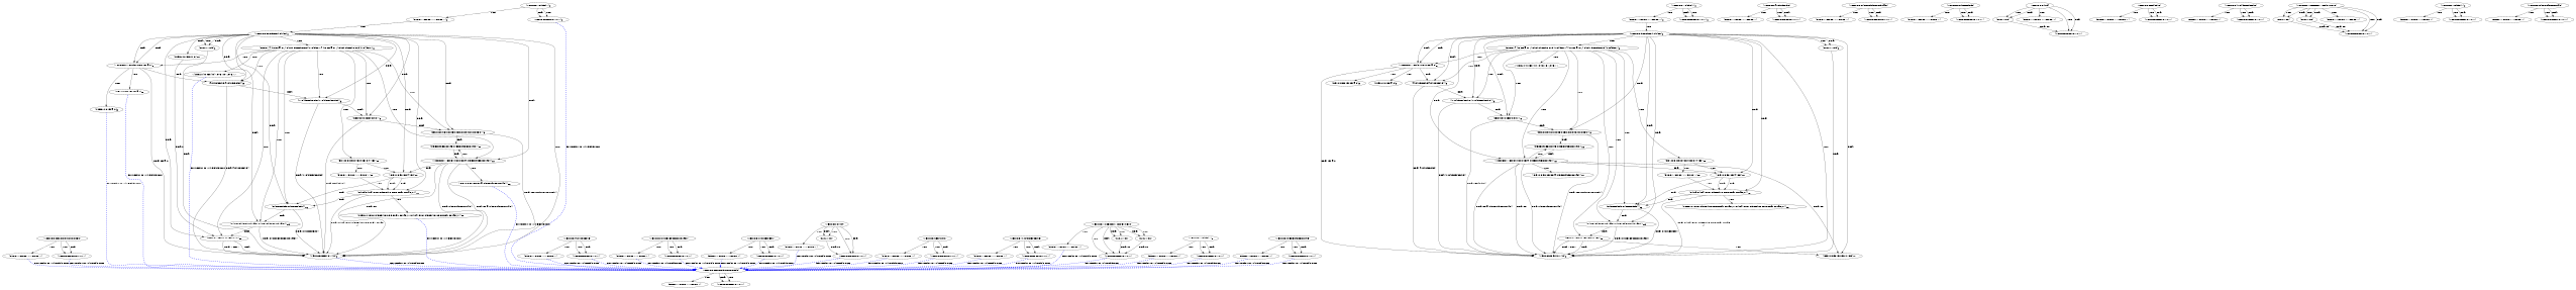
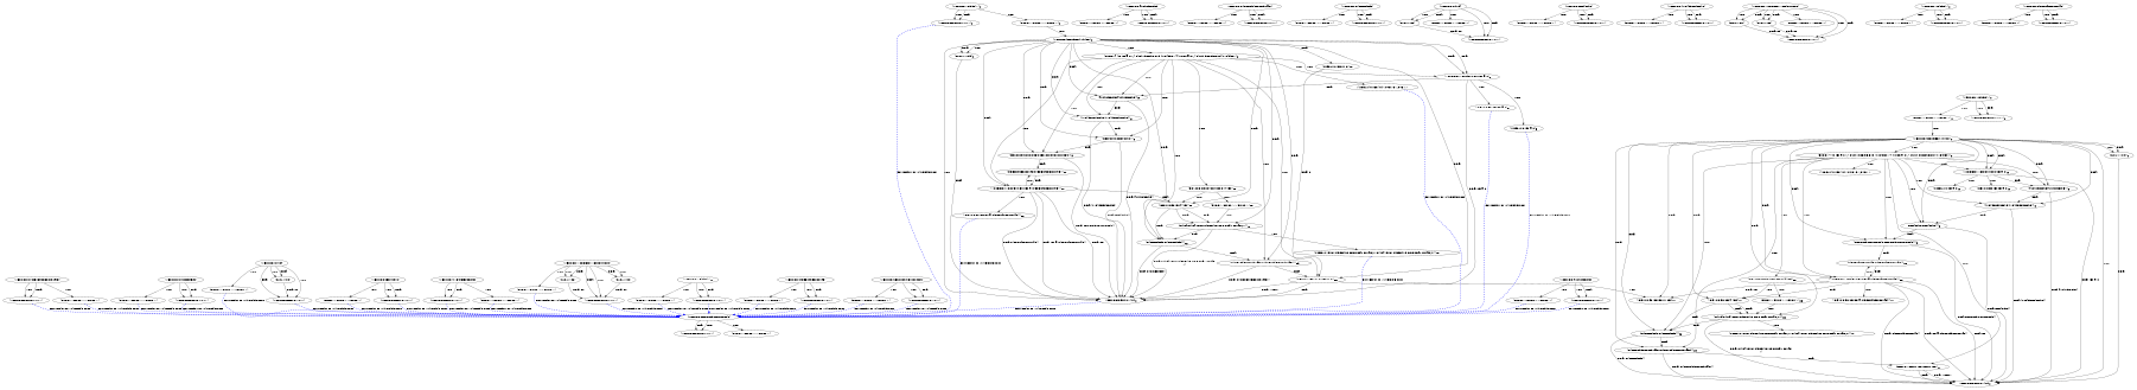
  digraph {
    fontname="DejaVu Sans"
    node [fontname="DejaVu Sans"]
    edge [fontname="DejaVu Sans"]
    n1 [label=<(METHOD,setup_qbman_portals)>]
    n2 [label=<(BLOCK,&lt;empty&gt;,&lt;empty&gt;)>]
    n3 [label=<(METHOD_RETURN,ANY)>]
    n4 [label=<(METHOD,&lt;global&gt;)<SUB>1</SUB>>]
    n5 [label=<(BLOCK,&lt;empty&gt;,&lt;empty&gt;)<SUB>1</SUB>>]
    n6 [label=<(METHOD_RETURN,ANY)<SUB>1</SUB>>]
    n7 [label=<(METHOD,board_early_init_r)<SUB>1</SUB>>]
    n8 [label=<(PARAM,void)<SUB>1</SUB>>]
    n9 [label=<(BLOCK,{ 	int ret = 0; 	/* Flush d-cache and invalidat...,{ 	int ret = 0; 	/* Flush d-cache and invalidat...)<SUB>2</SUB>>]
    n10 [label=<(&lt;operator&gt;.assignment,ret = 0)<SUB>3</SUB>>]
    n11 [label=<(flush_dcache,flush_dcache())<SUB>5</SUB>>]
    n12 [label=<(invalidate_icache,invalidate_icache())<SUB>6</SUB>>]
    n13 [label=<(set_liodns,set_liodns())<SUB>8</SUB>>]
    n14 [label=<(setup_qbman_portals,setup_qbman_portals())<SUB>9</SUB>>]
    n15 [label=<(&lt;operator&gt;.assignment,ret = trigger_fpga_config())<SUB>11</SUB>>]
    n16 [label=<(IDENTIFIER,ret,if (ret))<SUB>12</SUB>>]
    n17 [label=<(printf,printf(&quot;error triggering PCIe FPGA config\n&quot;))<SUB>13</SUB>>]
    n18 [label=<(qrio_set_leds,qrio_set_leds())<SUB>16</SUB>>]
    n19 [label=<(qrio_enable_app_buffer,qrio_enable_app_buffer())<SUB>19</SUB>>]
    n20 [label=<(IDENTIFIER,ret,return ret;)<SUB>21</SUB>>]
    n21 [label=<(METHOD_RETURN,int)<SUB>1</SUB>>]
    n22 [label="<(LOCAL,int ret: int)<SUB>3</SUB>>"]
    n23 [label=<(CONTROL_STRUCTURE,IF,if (ret))<SUB>12</SUB>>]
    n24 [label=<(RETURN,return ret;,return ret;)<SUB>21</SUB>>]
    n25 [label=<(IDENTIFIER,ret,ret = 0)<SUB>3</SUB>>]
    n26 [label=<(LITERAL,0,ret = 0)<SUB>3</SUB>>]
    n27 [label=<(trigger_fpga_config,trigger_fpga_config())<SUB>11</SUB>>]
    n28 [label=<(IDENTIFIER,ret,ret = trigger_fpga_config())<SUB>11</SUB>>]
    n29 [label=<(LITERAL,&quot;error triggering PCIe FPGA config\n&quot;,printf(&quot;error triggering PCIe FPGA config\n&quot;))<SUB>13</SUB>>]
    n30 [label=<(BLOCK,&lt;empty&gt;,&lt;empty&gt;)<SUB>13</SUB>>]
    n31 [label=<(METHOD,flush_dcache)>]
    n32 [label=<(BLOCK,&lt;empty&gt;,&lt;empty&gt;)>]
    n33 [label=<(METHOD_RETURN,ANY)>]
    n34 [label=<(METHOD,qrio_enable_app_buffer)>]
    n35 [label=<(BLOCK,&lt;empty&gt;,&lt;empty&gt;)>]
    n36 [label=<(METHOD_RETURN,ANY)>]
    n37 [label=<(METHOD,qrio_set_leds)>]
    n38 [label=<(BLOCK,&lt;empty&gt;,&lt;empty&gt;)>]
    n39 [label=<(METHOD_RETURN,ANY)>]
    n40 [label=<(METHOD,printf)>]
    n41 [label=<(PARAM,p1)>]
    n42 [label=<(BLOCK,&lt;empty&gt;,&lt;empty&gt;)>]
    n43 [label=<(METHOD_RETURN,ANY)>]
    n44 [label=<(METHOD,set_liodns)>]
    n45 [label=<(BLOCK,&lt;empty&gt;,&lt;empty&gt;)>]
    n46 [label=<(METHOD_RETURN,ANY)>]
    n47 [label=<(METHOD,invalidate_icache)>]
    n48 [label=<(BLOCK,&lt;empty&gt;,&lt;empty&gt;)>]
    n49 [label=<(METHOD_RETURN,ANY)>]
    n50 [label=<(METHOD,&lt;operator&gt;.assignment)>]
    n51 [label=<(PARAM,p1)>]
    n52 [label=<(PARAM,p2)>]
    n53 [label=<(BLOCK,&lt;empty&gt;,&lt;empty&gt;)>]
    n54 [label=<(METHOD_RETURN,ANY)>]
    n55 [label=<(METHOD,&lt;global&gt;)<SUB>1</SUB>>]
    n56 [label=<(BLOCK,&lt;empty&gt;,&lt;empty&gt;)>]
    n57 [label=<(METHOD_RETURN,ANY)>]
    n58 [label=<(METHOD,trigger_fpga_config)>]
    n59 [label=<(BLOCK,&lt;empty&gt;,&lt;empty&gt;)>]
    n60 [label=<(METHOD_RETURN,ANY)>]
    n61 [label=<(METHOD,setup_qbman_portals)>]
    n62 [label=<(BLOCK,&lt;empty&gt;,&lt;empty&gt;)>]
    n63 [label=<(METHOD_RETURN,ANY)>]
    n64 [label=<(METHOD,&lt;global&gt;)<SUB>1</SUB>>]
    n65 [label=<(BLOCK,&lt;empty&gt;,&lt;empty&gt;)<SUB>1</SUB>>]
    n66 [label=<(METHOD_RETURN,ANY)<SUB>1</SUB>>]
    n67 [label=<(METHOD,board_early_init_r)<SUB>1</SUB>>]
    n68 [label=<(PARAM,void)<SUB>1</SUB>>]
    n69 [label=<(BLOCK,{ 	int ret = 0; 	/* Flush d-cache and invalidat...,{ 	int ret = 0; 	/* Flush d-cache and invalidat...)<SUB>2</SUB>>]
    n70 [label=<(&lt;operator&gt;.assignment,ret = 0)<SUB>3</SUB>>]
    n71 [label=<(flush_dcache,flush_dcache())<SUB>5</SUB>>]
    n72 [label=<(invalidate_icache,invalidate_icache())<SUB>6</SUB>>]
    n73 [label=<(set_liodns,set_liodns())<SUB>8</SUB>>]
    n74 [label=<(setup_qbman_portals,setup_qbman_portals())<SUB>9</SUB>>]
    n75 [label=<(&lt;operator&gt;.assignment,ret = trigger_fpga_config())<SUB>11</SUB>>]
    n76 [label=<(IDENTIFIER,ret,if (ret))<SUB>12</SUB>>]
    n77 [label=<(printf,printf(&quot;error triggering PCIe FPGA config\n&quot;))<SUB>13</SUB>>]
    n78 [label=<(qrio_set_leds,qrio_set_leds())<SUB>16</SUB>>]
    n79 [label=<(qrio_enable_app_buffer,qrio_enable_app_buffer())<SUB>19</SUB>>]
    n80 [label=<(RETURN,return 0;,return 0;)<SUB>21</SUB>>]
    n81 [label=<(LITERAL,0,return 0;)<SUB>21</SUB>>]
    n82 [label=<(METHOD_RETURN,int)<SUB>1</SUB>>]
    n83 [label="<(LOCAL,int ret: int)<SUB>3</SUB>>"]
    n84 [label=<(CONTROL_STRUCTURE,IF,if (ret))<SUB>12</SUB>>]
    n85 [label=<(IDENTIFIER,ret,ret = 0)<SUB>3</SUB>>]
    n86 [label=<(LITERAL,0,ret = 0)<SUB>3</SUB>>]
    n87 [label=<(trigger_fpga_config,trigger_fpga_config())<SUB>11</SUB>>]
    n88 [label=<(IDENTIFIER,ret,ret = trigger_fpga_config())<SUB>11</SUB>>]
    n89 [label=<(LITERAL,&quot;error triggering PCIe FPGA config\n&quot;,printf(&quot;error triggering PCIe FPGA config\n&quot;))<SUB>13</SUB>>]
    n90 [label=<(BLOCK,&lt;empty&gt;,&lt;empty&gt;)<SUB>13</SUB>>]
    n91 [label=<(METHOD,flush_dcache)>]
    n92 [label=<(BLOCK,&lt;empty&gt;,&lt;empty&gt;)>]
    n93 [label=<(METHOD_RETURN,ANY)>]
    n94 [label=<(METHOD,qrio_enable_app_buffer)>]
    n95 [label=<(BLOCK,&lt;empty&gt;,&lt;empty&gt;)>]
    n96 [label=<(METHOD_RETURN,ANY)>]
    n97 [label=<(METHOD,qrio_set_leds)>]
    n98 [label=<(BLOCK,&lt;empty&gt;,&lt;empty&gt;)>]
    n99 [label=<(METHOD_RETURN,ANY)>]
    n100 [label=<(METHOD,printf)>]
    n101 [label=<(PARAM,p1)>]
    n102 [label=<(BLOCK,&lt;empty&gt;,&lt;empty&gt;)>]
    n103 [label=<(METHOD_RETURN,ANY)>]
    n104 [label=<(METHOD,set_liodns)>]
    n105 [label=<(BLOCK,&lt;empty&gt;,&lt;empty&gt;)>]
    n106 [label=<(METHOD_RETURN,ANY)>]
    n107 [label=<(METHOD,invalidate_icache)>]
    n108 [label=<(BLOCK,&lt;empty&gt;,&lt;empty&gt;)>]
    n109 [label=<(METHOD_RETURN,ANY)>]
    n110 [label=<(METHOD,&lt;operator&gt;.assignment)>]
    n111 [label=<(PARAM,p1)>]
    n112 [label=<(PARAM,p2)>]
    n113 [label=<(BLOCK,&lt;empty&gt;,&lt;empty&gt;)>]
    n114 [label=<(METHOD_RETURN,ANY)>]
    n115 [label=<(METHOD,&lt;global&gt;)<SUB>1</SUB>>]
    n116 [label=<(BLOCK,&lt;empty&gt;,&lt;empty&gt;)>]
    n117 [label=<(METHOD_RETURN,ANY)>]
    n118 [label=<(METHOD,trigger_fpga_config)>]
    n119 [label=<(BLOCK,&lt;empty&gt;,&lt;empty&gt;)>]
    n120 [label=<(METHOD_RETURN,ANY)>]
    n1 -> n2 [label="AST: "]
    n1 -> n3 [label="AST: "]
    n1 -> n3 [label="CFG: "]
    n4 -> n5 [label="AST: "]
    n4 -> n6 [label="AST: "]
    n4 -> n6 [label="CFG: "]
    n5 -> n7 [label="AST: "]
    n7 -> n8 [label="AST: "]
    n7 -> n8 [label="DDG: "]
    n7 -> n9 [label="AST: "]
    n7 -> n10 [label="CFG: "]
    n7 -> n10 [label="DDG: "]
    n7 -> n11 [label="DDG: "]
    n7 -> n12 [label="DDG: "]
    n7 -> n13 [label="DDG: "]
    n7 -> n14 [label="DDG: "]
    n7 -> n15 [label="DDG: "]
    n7 -> n16 [label="DDG: "]
    n7 -> n17 [label="DDG: "]
    n7 -> n18 [label="DDG: "]
    n7 -> n19 [label="DDG: "]
    n7 -> n20 [label="DDG: "]
    n7 -> n21 [label="AST: "]
    n8 -> n21 [label="DDG: "]
    n9 -> n10 [label="AST: "]
    n9 -> n11 [label="AST: "]
    n9 -> n12 [label="AST: "]
    n9 -> n13 [label="AST: "]
    n9 -> n14 [label="AST: "]
    n9 -> n15 [label="AST: "]
    n9 -> n18 [label="AST: "]
    n9 -> n19 [label="AST: "]
    n9 -> n22 [label="AST: "]
    n9 -> n23 [label="AST: "]
    n9 -> n24 [label="AST: "]
    n10 -> n11 [label="CFG: "]
    n10 -> n21 [label="DDG: ret = 0"]
    n10 -> n25 [label="AST: "]
    n10 -> n26 [label="AST: "]
    n11 -> n12 [label="CFG: "]
    n11 -> n21 [label="DDG: flush_dcache()"]
    n12 -> n13 [label="CFG: "]
    n12 -> n21 [label="DDG: invalidate_icache()"]
    n13 -> n14 [label="CFG: "]
    n13 -> n21 [label="DDG: set_liodns()"]
    n14 -> n21 [label="DDG: setup_qbman_portals()"]
    n14 -> n27 [label="CFG: "]
    n15 -> n16 [label="CFG: "]
    n15 -> n20 [label="DDG: ret"]
    n15 -> n21 [label="DDG: ret"]
    n15 -> n21 [label="DDG: trigger_fpga_config()"]
    n15 -> n21 [label="DDG: ret = trigger_fpga_config()"]
    n15 -> n27 [label="AST: "]
    n15 -> n28 [label="AST: "]
    n16 -> n17 [label="CFG: "]
    n16 -> n17 [label="CDG: "]
    n16 -> n18 [label="CFG: "]
    n17 -> n18 [label="CFG: "]
    n17 -> n21 [label="DDG: printf(&quot;error triggering PCIe FPGA config\n&quot;)"]
    n17 -> n29 [label="AST: "]
    n18 -> n19 [label="CFG: "]
    n18 -> n21 [label="DDG: qrio_set_leds()"]
    n19 -> n21 [label="DDG: qrio_enable_app_buffer()"]
    n19 -> n24 [label="CFG: "]
    n23 -> n16 [label="AST: "]
    n23 -> n30 [label="AST: "]
-   n24 -> n20 [label="AST: "]
+   n80 -> n20 [label="AST: "]
    n24 -> n21 [label="CFG: "]
    n24 -> n21 [label="DDG: &lt;RET&gt;"]
    n27 -> n15 [label="CFG: "]
    n30 -> n17 [label="AST: "]
    n31 -> n32 [label="AST: "]
    n31 -> n33 [label="AST: "]
    n31 -> n33 [label="CFG: "]
    n34 -> n35 [label="AST: "]
    n34 -> n36 [label="AST: "]
    n34 -> n36 [label="CFG: "]
    n37 -> n38 [label="AST: "]
    n37 -> n39 [label="AST: "]
    n37 -> n39 [label="CFG: "]
    n40 -> n41 [label="AST: "]
    n40 -> n41 [label="DDG: "]
    n40 -> n42 [label="AST: "]
    n40 -> n43 [label="AST: "]
    n40 -> n43 [label="CFG: "]
    n41 -> n43 [label="DDG: p1"]
    n44 -> n45 [label="AST: "]
    n44 -> n46 [label="AST: "]
    n44 -> n46 [label="CFG: "]
    n47 -> n48 [label="AST: "]
    n47 -> n49 [label="AST: "]
    n47 -> n49 [label="CFG: "]
    n50 -> n51 [label="AST: "]
    n50 -> n51 [label="DDG: "]
    n50 -> n52 [label="AST: "]
    n50 -> n52 [label="DDG: "]
    n50 -> n53 [label="AST: "]
    n50 -> n54 [label="AST: "]
    n50 -> n54 [label="CFG: "]
    n51 -> n54 [label="DDG: p1"]
    n52 -> n54 [label="DDG: p2"]
    n55 -> n56 [label="AST: "]
    n55 -> n57 [label="AST: "]
    n55 -> n57 [label="CFG: "]
    n58 -> n59 [label="AST: "]
    n58 -> n60 [label="AST: "]
    n58 -> n60 [label="CFG: "]
    n61 -> n62 [label="AST: "]
    n61 -> n63 [label="AST: "]
    n61 -> n63 [label="CFG: "]
    n62 -> n1 [color=blue label="Connection to Vulnerable Root" penwidth=2.0 style=dashed]
    n63 -> n1 [color=blue label="Connection to Vulnerable Root" penwidth=2.0 style=dashed]
    n64 -> n65 [label="AST: "]
    n64 -> n66 [label="AST: "]
    n64 -> n66 [label="CFG: "]
    n65 -> n67 [label="AST: "]
    n66 -> n1 [color=blue label="Connection to Vulnerable Root" penwidth=2.0 style=dashed]
    n67 -> n68 [label="AST: "]
    n67 -> n68 [label="DDG: "]
    n67 -> n69 [label="AST: "]
    n67 -> n70 [label="CFG: "]
    n67 -> n70 [label="DDG: "]
    n67 -> n71 [label="DDG: "]
    n67 -> n72 [label="DDG: "]
    n67 -> n73 [label="DDG: "]
    n67 -> n74 [label="DDG: "]
    n67 -> n75 [label="DDG: "]
    n67 -> n76 [label="DDG: "]
    n67 -> n77 [label="DDG: "]
    n67 -> n78 [label="DDG: "]
    n67 -> n79 [label="DDG: "]
    n67 -> n80 [label="DDG: "]
    n67 -> n81 [label="DDG: "]
    n67 -> n82 [label="AST: "]
    n68 -> n82 [label="DDG: "]
    n69 -> n70 [label="AST: "]
    n69 -> n71 [label="AST: "]
    n69 -> n72 [label="AST: "]
    n69 -> n73 [label="AST: "]
    n69 -> n74 [label="AST: "]
    n69 -> n75 [label="AST: "]
    n69 -> n78 [label="AST: "]
    n69 -> n79 [label="AST: "]
    n69 -> n80 [label="AST: "]
    n69 -> n83 [label="AST: "]
    n69 -> n84 [label="AST: "]
    n70 -> n71 [label="CFG: "]
    n70 -> n82 [label="DDG: ret = 0"]
    n70 -> n85 [label="AST: "]
    n70 -> n86 [label="AST: "]
    n71 -> n72 [label="CFG: "]
    n71 -> n82 [label="DDG: flush_dcache()"]
    n72 -> n73 [label="CFG: "]
    n72 -> n82 [label="DDG: invalidate_icache()"]
    n73 -> n74 [label="CFG: "]
    n73 -> n82 [label="DDG: set_liodns()"]
    n74 -> n82 [label="DDG: setup_qbman_portals()"]
    n74 -> n87 [label="CFG: "]
    n75 -> n76 [label="CFG: "]
    n75 -> n82 [label="DDG: ret"]
    n75 -> n82 [label="DDG: trigger_fpga_config()"]
    n75 -> n82 [label="DDG: ret = trigger_fpga_config()"]
    n75 -> n87 [label="AST: "]
    n75 -> n88 [label="AST: "]
    n76 -> n77 [label="CFG: "]
    n76 -> n77 [label="CDG: "]
    n76 -> n78 [label="CFG: "]
    n77 -> n78 [label="CFG: "]
    n77 -> n82 [label="DDG: printf(&quot;error triggering PCIe FPGA config\n&quot;)"]
    n77 -> n89 [label="AST: "]
    n78 -> n79 [label="CFG: "]
    n78 -> n82 [label="DDG: qrio_set_leds()"]
    n79 -> n80 [label="CFG: "]
    n79 -> n82 [label="DDG: qrio_enable_app_buffer()"]
    n80 -> n82 [label="CFG: "]
    n80 -> n82 [label="DDG: &lt;RET&gt;"]
    n81 -> n80 [label="DDG: 0"]
    n82 -> n1 [color=blue label="Connection to Vulnerable Root" penwidth=2.0 style=dashed]
    n83 -> n1 [color=blue label="Connection to Vulnerable Root" penwidth=2.0 style=dashed]
    n84 -> n76 [label="AST: "]
    n84 -> n90 [label="AST: "]
    n85 -> n1 [color=blue label="Connection to Vulnerable Root" penwidth=2.0 style=dashed]
    n86 -> n1 [color=blue label="Connection to Vulnerable Root" penwidth=2.0 style=dashed]
    n87 -> n75 [label="CFG: "]
    n88 -> n1 [color=blue label="Connection to Vulnerable Root" penwidth=2.0 style=dashed]
    n89 -> n1 [color=blue label="Connection to Vulnerable Root" penwidth=2.0 style=dashed]
    n90 -> n77 [label="AST: "]
    n91 -> n92 [label="AST: "]
    n91 -> n93 [label="AST: "]
    n91 -> n93 [label="CFG: "]
    n92 -> n1 [color=blue label="Connection to Vulnerable Root" penwidth=2.0 style=dashed]
    n93 -> n1 [color=blue label="Connection to Vulnerable Root" penwidth=2.0 style=dashed]
    n94 -> n95 [label="AST: "]
    n94 -> n96 [label="AST: "]
    n94 -> n96 [label="CFG: "]
    n95 -> n1 [color=blue label="Connection to Vulnerable Root" penwidth=2.0 style=dashed]
    n96 -> n1 [color=blue label="Connection to Vulnerable Root" penwidth=2.0 style=dashed]
    n97 -> n98 [label="AST: "]
    n97 -> n99 [label="AST: "]
    n97 -> n99 [label="CFG: "]
    n98 -> n1 [color=blue label="Connection to Vulnerable Root" penwidth=2.0 style=dashed]
    n99 -> n1 [color=blue label="Connection to Vulnerable Root" penwidth=2.0 style=dashed]
    n100 -> n101 [label="AST: "]
    n100 -> n101 [label="DDG: "]
    n100 -> n102 [label="AST: "]
    n100 -> n103 [label="AST: "]
    n100 -> n103 [label="CFG: "]
    n101 -> n103 [label="DDG: p1"]
    n102 -> n1 [color=blue label="Connection to Vulnerable Root" penwidth=2.0 style=dashed]
    n103 -> n1 [color=blue label="Connection to Vulnerable Root" penwidth=2.0 style=dashed]
    n104 -> n105 [label="AST: "]
    n104 -> n106 [label="AST: "]
    n104 -> n106 [label="CFG: "]
    n105 -> n1 [color=blue label="Connection to Vulnerable Root" penwidth=2.0 style=dashed]
    n106 -> n1 [color=blue label="Connection to Vulnerable Root" penwidth=2.0 style=dashed]
    n107 -> n108 [label="AST: "]
    n107 -> n109 [label="AST: "]
    n107 -> n109 [label="CFG: "]
    n108 -> n1 [color=blue label="Connection to Vulnerable Root" penwidth=2.0 style=dashed]
    n109 -> n1 [color=blue label="Connection to Vulnerable Root" penwidth=2.0 style=dashed]
    n110 -> n111 [label="AST: "]
    n110 -> n111 [label="DDG: "]
    n110 -> n112 [label="AST: "]
    n110 -> n112 [label="DDG: "]
    n110 -> n113 [label="AST: "]
    n110 -> n114 [label="AST: "]
    n110 -> n114 [label="CFG: "]
    n111 -> n114 [label="DDG: p1"]
    n112 -> n114 [label="DDG: p2"]
    n113 -> n1 [color=blue label="Connection to Vulnerable Root" penwidth=2.0 style=dashed]
    n114 -> n1 [color=blue label="Connection to Vulnerable Root" penwidth=2.0 style=dashed]
    n115 -> n116 [label="AST: "]
    n115 -> n117 [label="AST: "]
    n115 -> n117 [label="CFG: "]
    n116 -> n1 [color=blue label="Connection to Vulnerable Root" penwidth=2.0 style=dashed]
    n117 -> n1 [color=blue label="Connection to Vulnerable Root" penwidth=2.0 style=dashed]
    n118 -> n119 [label="AST: "]
    n118 -> n120 [label="AST: "]
    n118 -> n120 [label="CFG: "]
    n119 -> n1 [color=blue label="Connection to Vulnerable Root" penwidth=2.0 style=dashed]
    n120 -> n1 [color=blue label="Connection to Vulnerable Root" penwidth=2.0 style=dashed]
  }
